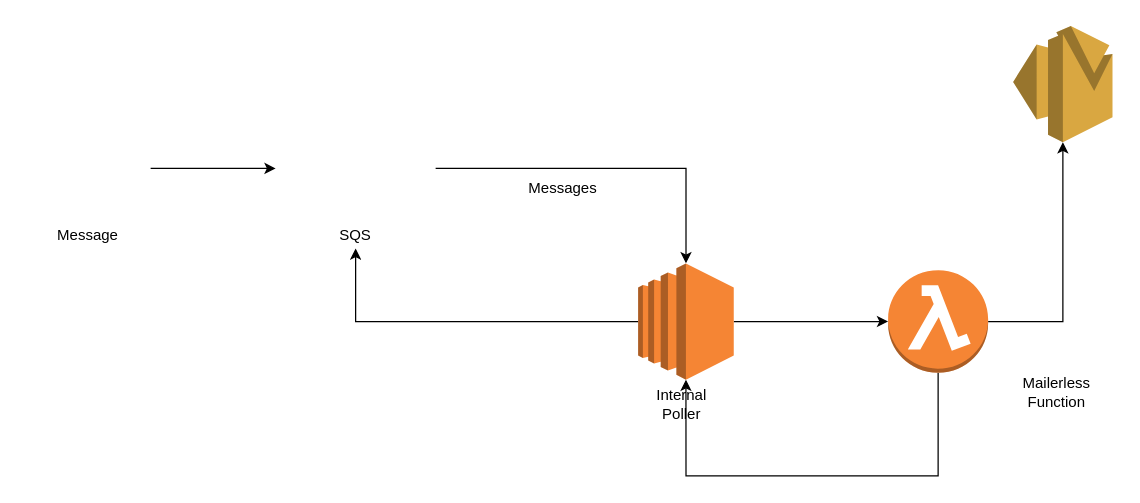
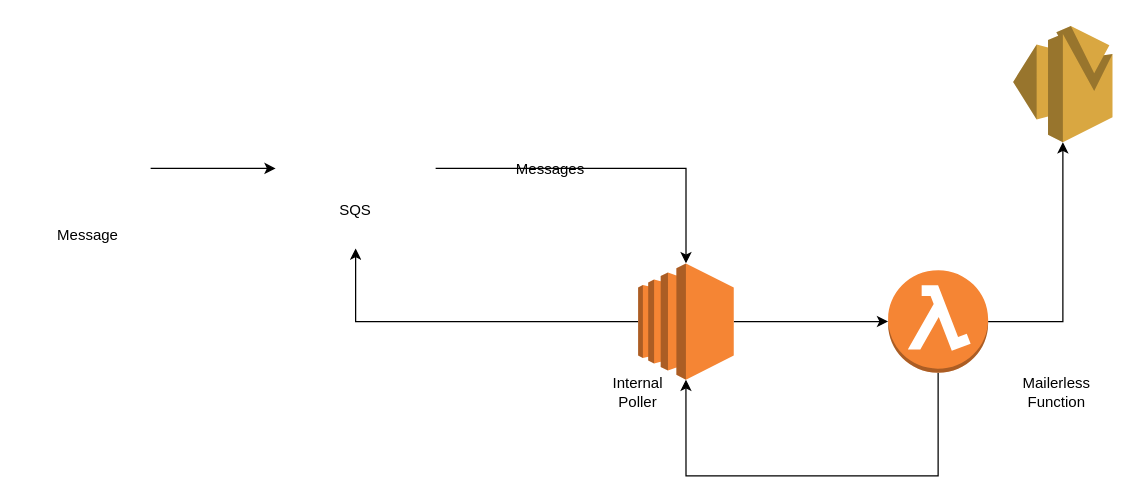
  <mxCell id="0" />
  <mxCell id="1" parent="0" />
  <mxCell id="2" value="" style="outlineConnect=0;dashed=0;verticalLabelPosition=bottom;verticalAlign=top;align=center;html=1;shape=mxgraph.aws3.ses;fillColor=#D9A741;gradientColor=none;" vertex="1" parent="1"><mxGeometry x="810" y="20" width="79.5" height="93" as="geometry" /></mxCell>
  <mxCell id="3" style="edgeStyle=orthogonalEdgeStyle;rounded=0;orthogonalLoop=1;jettySize=auto;html=1;" edge="1" parent="1" source="4" target="9"><mxGeometry relative="1" as="geometry" /></mxCell>
  <mxCell id="4" value="" style="shape=image;html=1;verticalAlign=top;verticalLabelPosition=bottom;labelBackgroundColor=#ffffff;imageAspect=0;aspect=fixed;image=https://cdn2.iconfinder.com/data/icons/amazon-aws-stencils/100/App_Services_copy_Amazon_SQS_Queue-128.png" vertex="1" parent="1"><mxGeometry x="220" y="70" width="128" height="128" as="geometry" /></mxCell>
  <mxCell id="5" style="edgeStyle=orthogonalEdgeStyle;rounded=0;orthogonalLoop=1;jettySize=auto;html=1;" edge="1" parent="1" source="6" target="4"><mxGeometry relative="1" as="geometry" /></mxCell>
  <mxCell id="6" value="" style="shape=image;html=1;verticalAlign=top;verticalLabelPosition=bottom;labelBackgroundColor=#ffffff;imageAspect=0;aspect=fixed;image=https://cdn2.iconfinder.com/data/icons/amazon-aws-stencils/100/App_Services_copy_Amazon_SQS_Message-128.png" vertex="1" parent="1"><mxGeometry x="20" y="84" width="100" height="100" as="geometry" /></mxCell>
  <mxCell id="7" style="edgeStyle=orthogonalEdgeStyle;rounded=0;orthogonalLoop=1;jettySize=auto;html=1;" edge="1" parent="1" source="9" target="4"><mxGeometry relative="1" as="geometry" /></mxCell>
  <mxCell id="8" style="edgeStyle=orthogonalEdgeStyle;rounded=0;orthogonalLoop=1;jettySize=auto;html=1;entryX=0;entryY=0.5;entryDx=0;entryDy=0;entryPerimeter=0;" edge="1" parent="1" source="9" target="16"><mxGeometry relative="1" as="geometry" /></mxCell>
  <mxCell id="9" value="" style="outlineConnect=0;dashed=0;verticalLabelPosition=bottom;verticalAlign=top;align=center;html=1;shape=mxgraph.aws3.ec2;fillColor=#F58534;gradientColor=none;" vertex="1" parent="1"><mxGeometry x="510" y="210" width="76.5" height="93" as="geometry" /></mxCell>
  <mxCell id="10" value="Message" style="text;html=1;strokeColor=none;fillColor=none;align=center;verticalAlign=middle;whiteSpace=wrap;rounded=0;" vertex="1" parent="1"><mxGeometry x="50" y="178" width="40" height="20" as="geometry" /></mxCell>
- <mxCell id="11" value="SQS" style="text;html=1;strokeColor=none;fillColor=none;align=center;verticalAlign=middle;whiteSpace=wrap;rounded=0;" vertex="1" parent="1"><mxGeometry x="264" y="178" width="40" height="20" as="geometry" /></mxCell>
- <mxCell id="12" value="&lt;div&gt;Internal&lt;/div&gt;&lt;div&gt;Poller&lt;/div&gt;" style="text;html=1;strokeColor=none;fillColor=none;align=center;verticalAlign=middle;whiteSpace=wrap;rounded=0;" vertex="1" parent="1"><mxGeometry x="520" y="313" width="50" height="20" as="geometry" /></mxCell>
- <mxCell id="13" value="Messages " style="text;html=1;strokeColor=none;fillColor=none;align=center;verticalAlign=middle;whiteSpace=wrap;rounded=0;" vertex="1" parent="1"><mxGeometry x="430" y="140" width="40" height="20" as="geometry" /></mxCell>
+ <mxCell id="11" value="SQS" style="text;html=1;strokeColor=none;fillColor=none;align=center;verticalAlign=middle;whiteSpace=wrap;rounded=0;" vertex="1" parent="1"><mxGeometry x="264" y="158" width="40" height="20" as="geometry" /></mxCell>
+ <mxCell id="12" value="&lt;div&gt;Internal&lt;/div&gt;&lt;div&gt;Poller&lt;/div&gt;" style="text;html=1;strokeColor=none;fillColor=none;align=center;verticalAlign=middle;whiteSpace=wrap;rounded=0;" vertex="1" parent="1"><mxGeometry x="485" y="303" width="50" height="20" as="geometry" /></mxCell>
+ <mxCell id="13" value="Messages " style="text;html=1;strokeColor=none;fillColor=none;align=center;verticalAlign=middle;whiteSpace=wrap;rounded=0;" vertex="1" parent="1"><mxGeometry x="420" y="125" width="40" height="20" as="geometry" /></mxCell>
  <mxCell id="14" style="edgeStyle=orthogonalEdgeStyle;rounded=0;orthogonalLoop=1;jettySize=auto;html=1;" edge="1" parent="1" source="16" target="2"><mxGeometry relative="1" as="geometry" /></mxCell>
  <mxCell id="15" style="edgeStyle=orthogonalEdgeStyle;rounded=0;orthogonalLoop=1;jettySize=auto;html=1;entryX=0.5;entryY=1;entryDx=0;entryDy=0;entryPerimeter=0;" edge="1" parent="1" source="16" target="9"><mxGeometry relative="1" as="geometry"><Array as="points"><mxPoint x="750" y="380" /><mxPoint x="548" y="380" /></Array></mxGeometry></mxCell>
  <mxCell id="16" value="" style="outlineConnect=0;dashed=0;verticalLabelPosition=bottom;verticalAlign=top;align=center;html=1;shape=mxgraph.aws3.lambda_function;fillColor=#F58534;gradientColor=none;" vertex="1" parent="1"><mxGeometry x="710" y="215.5" width="80" height="82" as="geometry" /></mxCell>
  <mxCell id="17" value="Mailerless Function" style="text;html=1;strokeColor=none;fillColor=none;align=center;verticalAlign=middle;whiteSpace=wrap;rounded=0;" vertex="1" parent="1"><mxGeometry x="825" y="303" width="40" height="20" as="geometry" /></mxCell>
